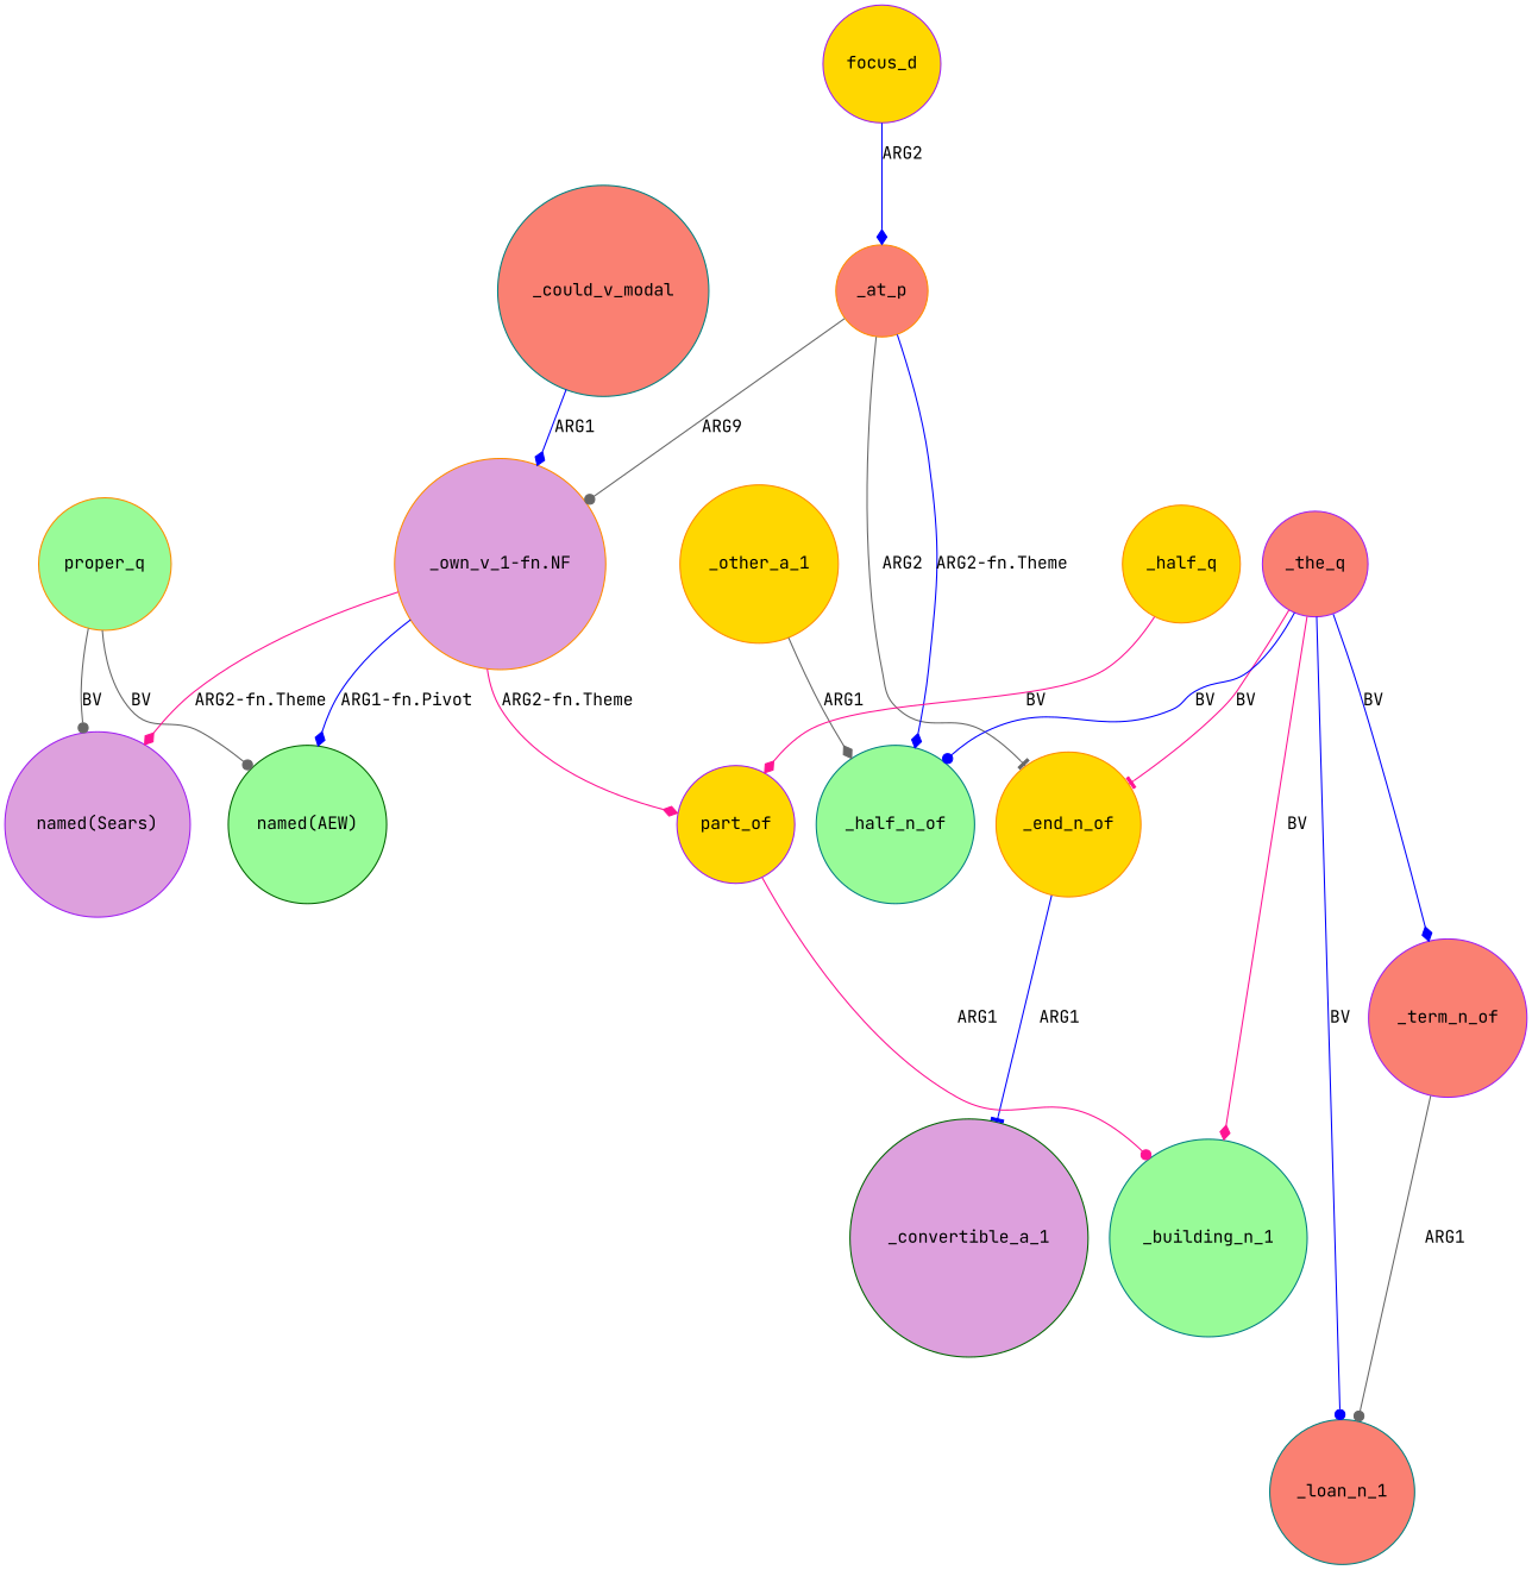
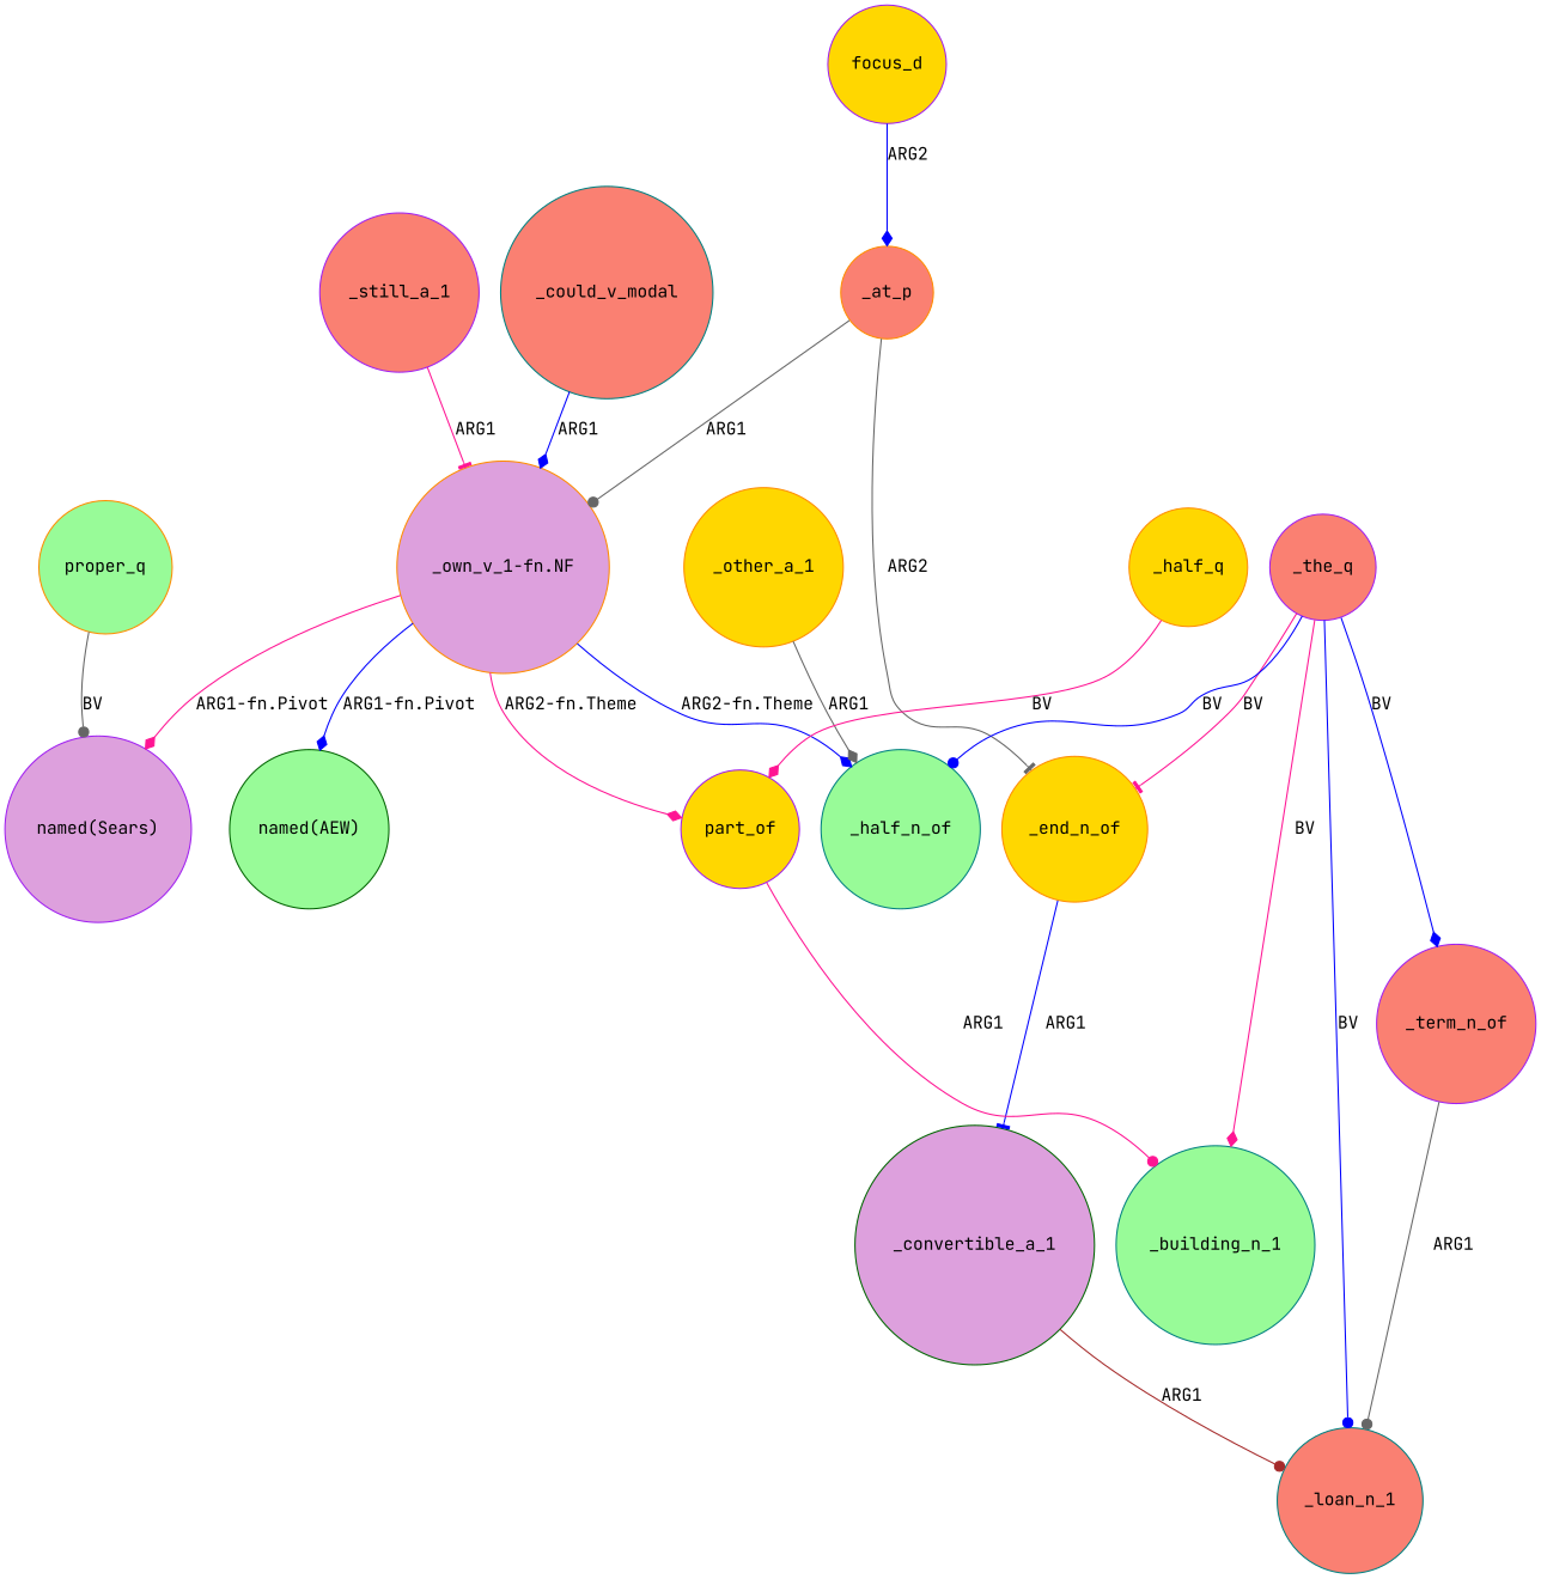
  digraph {
    fontname="JetBrains Mono"
    node [color=darkorange fillcolor=salmon fontname="JetBrains Mono" shape=circle style=filled]
    edge [arrowhead=diamond color=blue fontname="JetBrains Mono"]
    "named(AEW)" [color=darkgreen fillcolor=palegreen]
    proper_q [fillcolor=palegreen]
    "named(Sears)" [color=purple fillcolor=plum]
    _at_p
    "_own_v_1-fn.NF" [fillcolor=plum]
    _end_n_of [fillcolor=gold]
    _half_n_of [color=teal fillcolor=palegreen]
    part_of [color=purple fillcolor=gold]
    _convertible_a_1 [color=darkgreen fillcolor=plum]
    _building_n_1 [color=teal fillcolor=palegreen]
+   _still_a_1 [color=purple]
    _the_q [color=purple]
    _term_n_of [color=purple]
    _loan_n_1 [color=teal]
    focus_d [color=purple fillcolor=gold]
    _could_v_modal [color=teal]
    _other_a_1 [fillcolor=gold]
    _half_q [fillcolor=gold]
-   proper_q -> "named(AEW)" [arrowhead=dot color=gray40 label=BV]
    proper_q -> "named(Sears)" [arrowhead=dot color=gray40 label=BV]
-   _at_p -> "_own_v_1-fn.NF" [arrowhead=dot color=gray40 label=ARG9]
+   _at_p -> "_own_v_1-fn.NF" [arrowhead=dot color=gray40 label=ARG1]
    _at_p -> _end_n_of [arrowhead=tee color=gray40 label=ARG2]
    "_own_v_1-fn.NF" -> "named(AEW)" [label="ARG1-fn.Pivot"]
-   "_own_v_1-fn.NF" -> "named(Sears)" [color=deeppink label="ARG2-fn.Theme"]
-   _at_p -> _half_n_of [label="ARG2-fn.Theme"]
+   "_own_v_1-fn.NF" -> "named(Sears)" [color=deeppink label="ARG1-fn.Pivot"]
+   "_own_v_1-fn.NF" -> _half_n_of [label="ARG2-fn.Theme"]
    "_own_v_1-fn.NF" -> part_of [color=deeppink label="ARG2-fn.Theme"]
    _end_n_of -> _convertible_a_1 [arrowhead=tee label=ARG1]
    part_of -> _building_n_1 [arrowhead=dot color=deeppink label=ARG1]
+   _convertible_a_1 -> _loan_n_1 [arrowhead=dot color=brown label=ARG1]
+   _still_a_1 -> "_own_v_1-fn.NF" [arrowhead=tee color=deeppink label=ARG1]
    _the_q -> _end_n_of [arrowhead=tee color=deeppink label=BV]
    _the_q -> _half_n_of [arrowhead=dot label=BV]
    _the_q -> _building_n_1 [color=deeppink label=BV]
    _the_q -> _term_n_of [label=BV]
    _the_q -> _loan_n_1 [arrowhead=dot label=BV]
    _term_n_of -> _loan_n_1 [arrowhead=dot color=gray40 label=ARG1]
    focus_d -> _at_p [label=ARG2]
    _could_v_modal -> "_own_v_1-fn.NF" [label=ARG1]
    _other_a_1 -> _half_n_of [color=gray40 label=ARG1]
    _half_q -> part_of [color=deeppink label=BV]
  }
